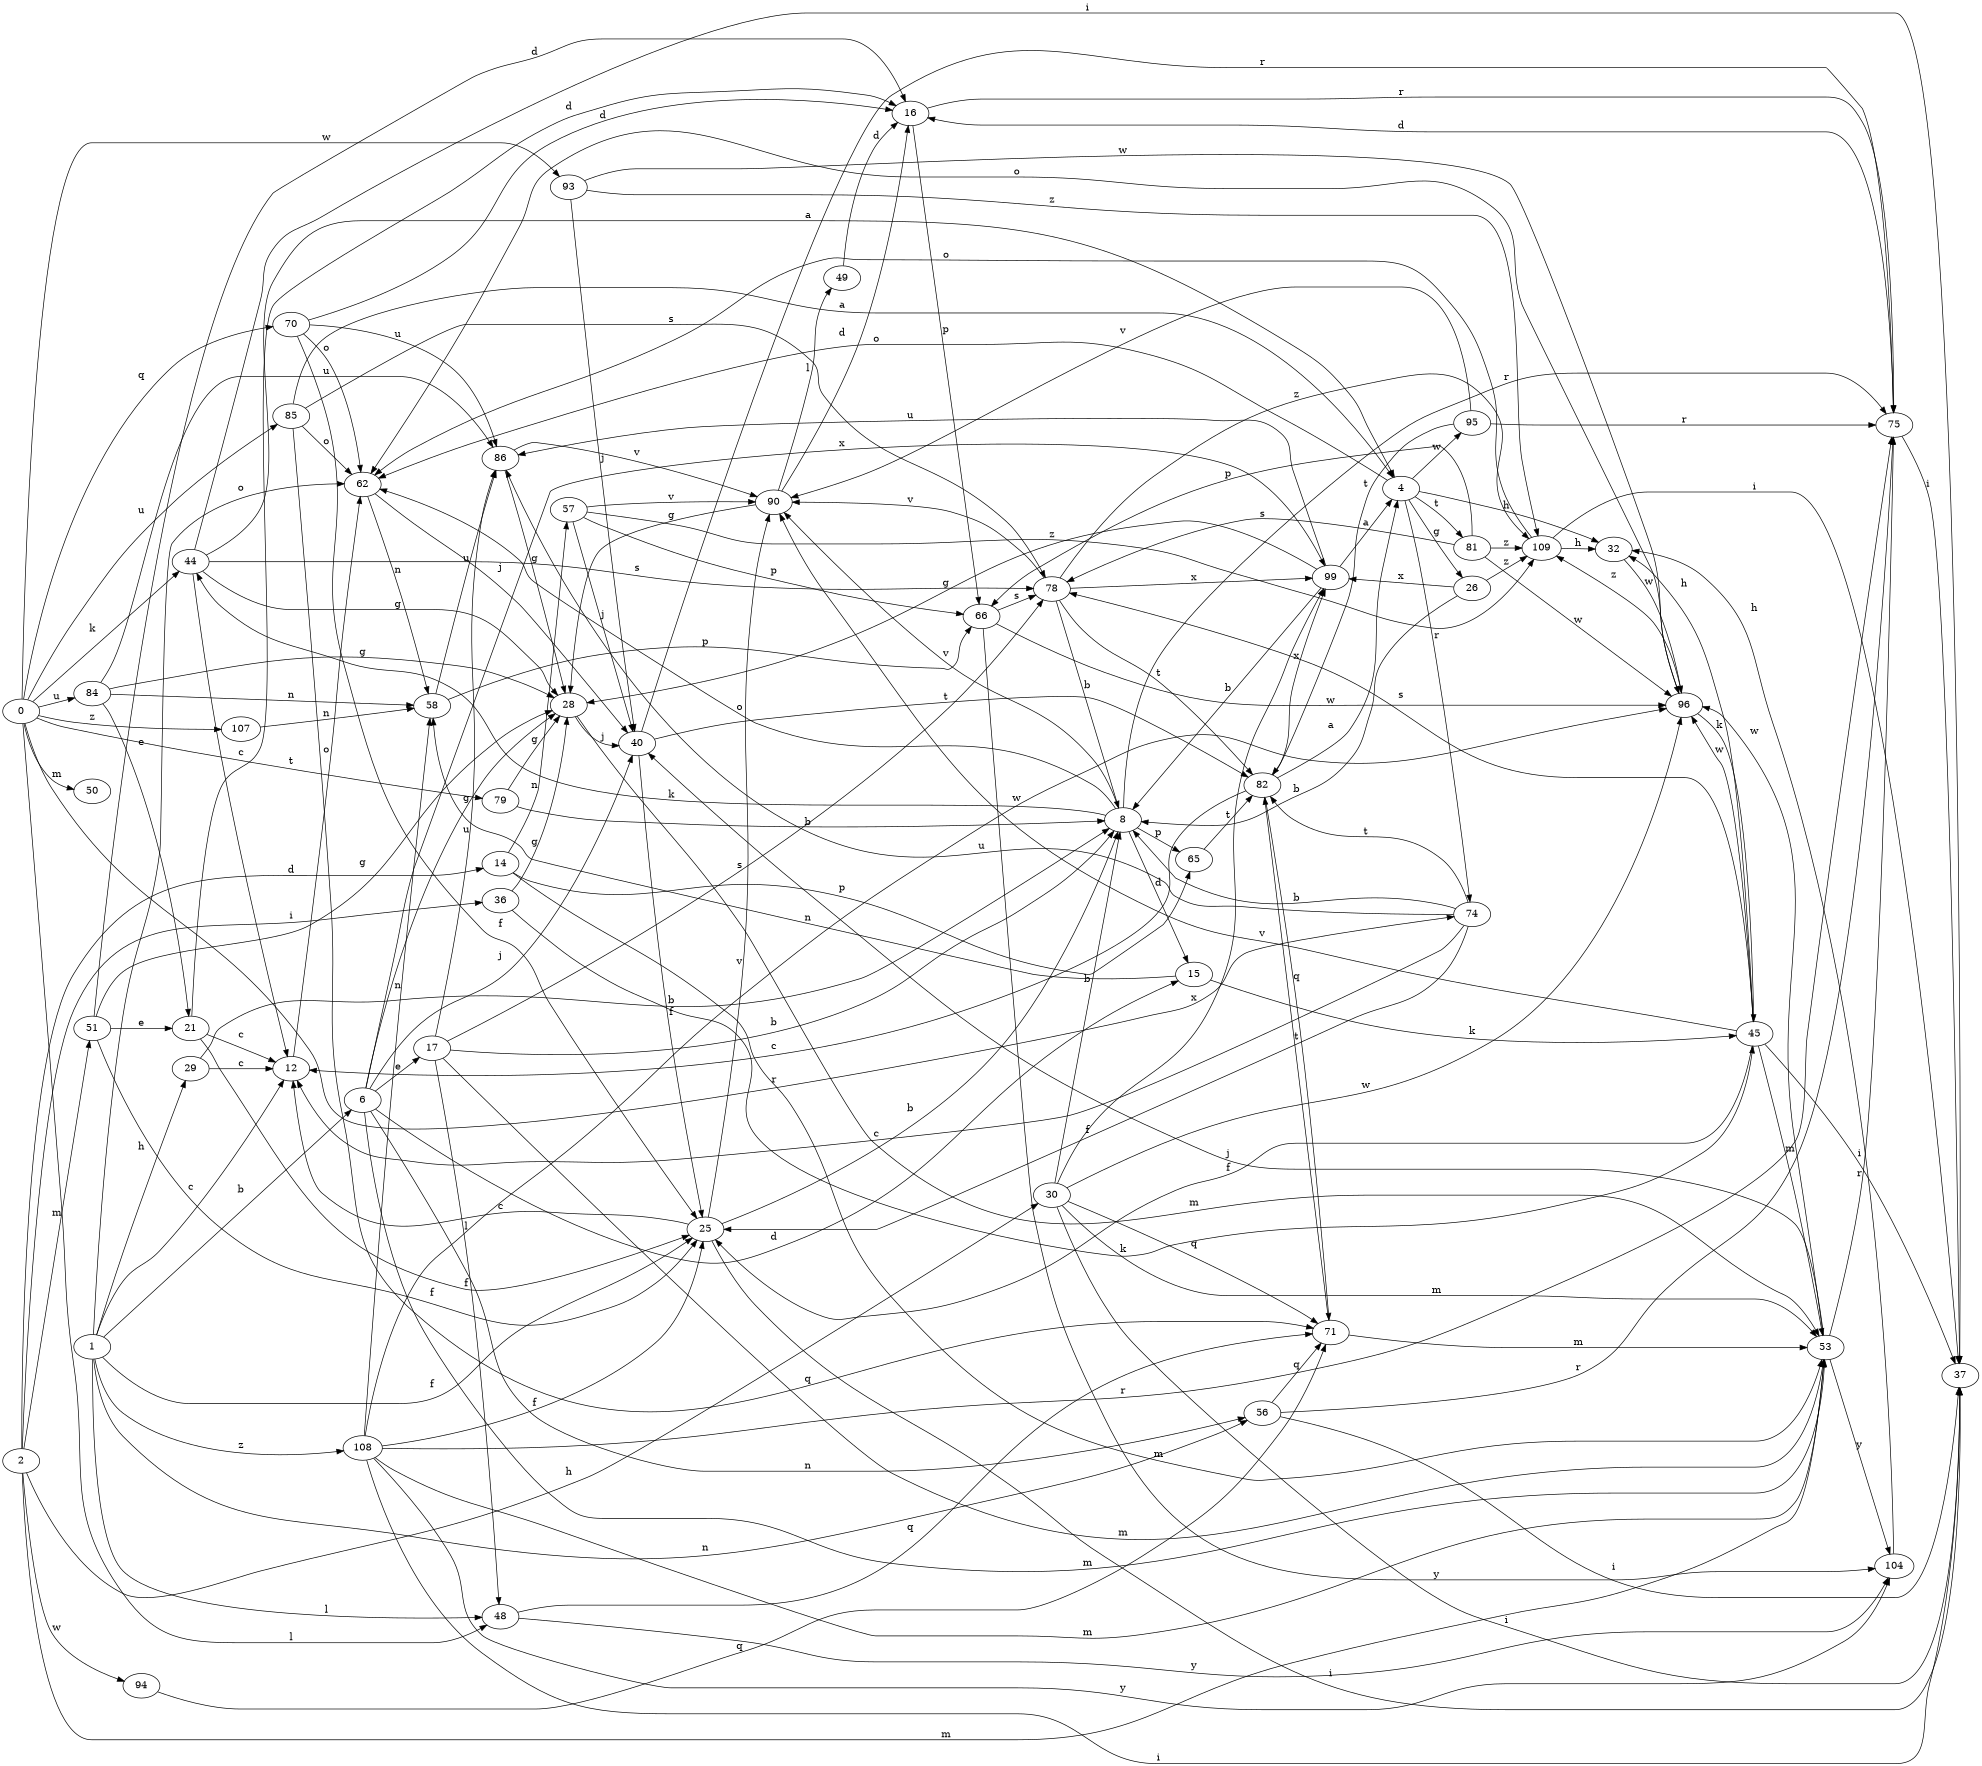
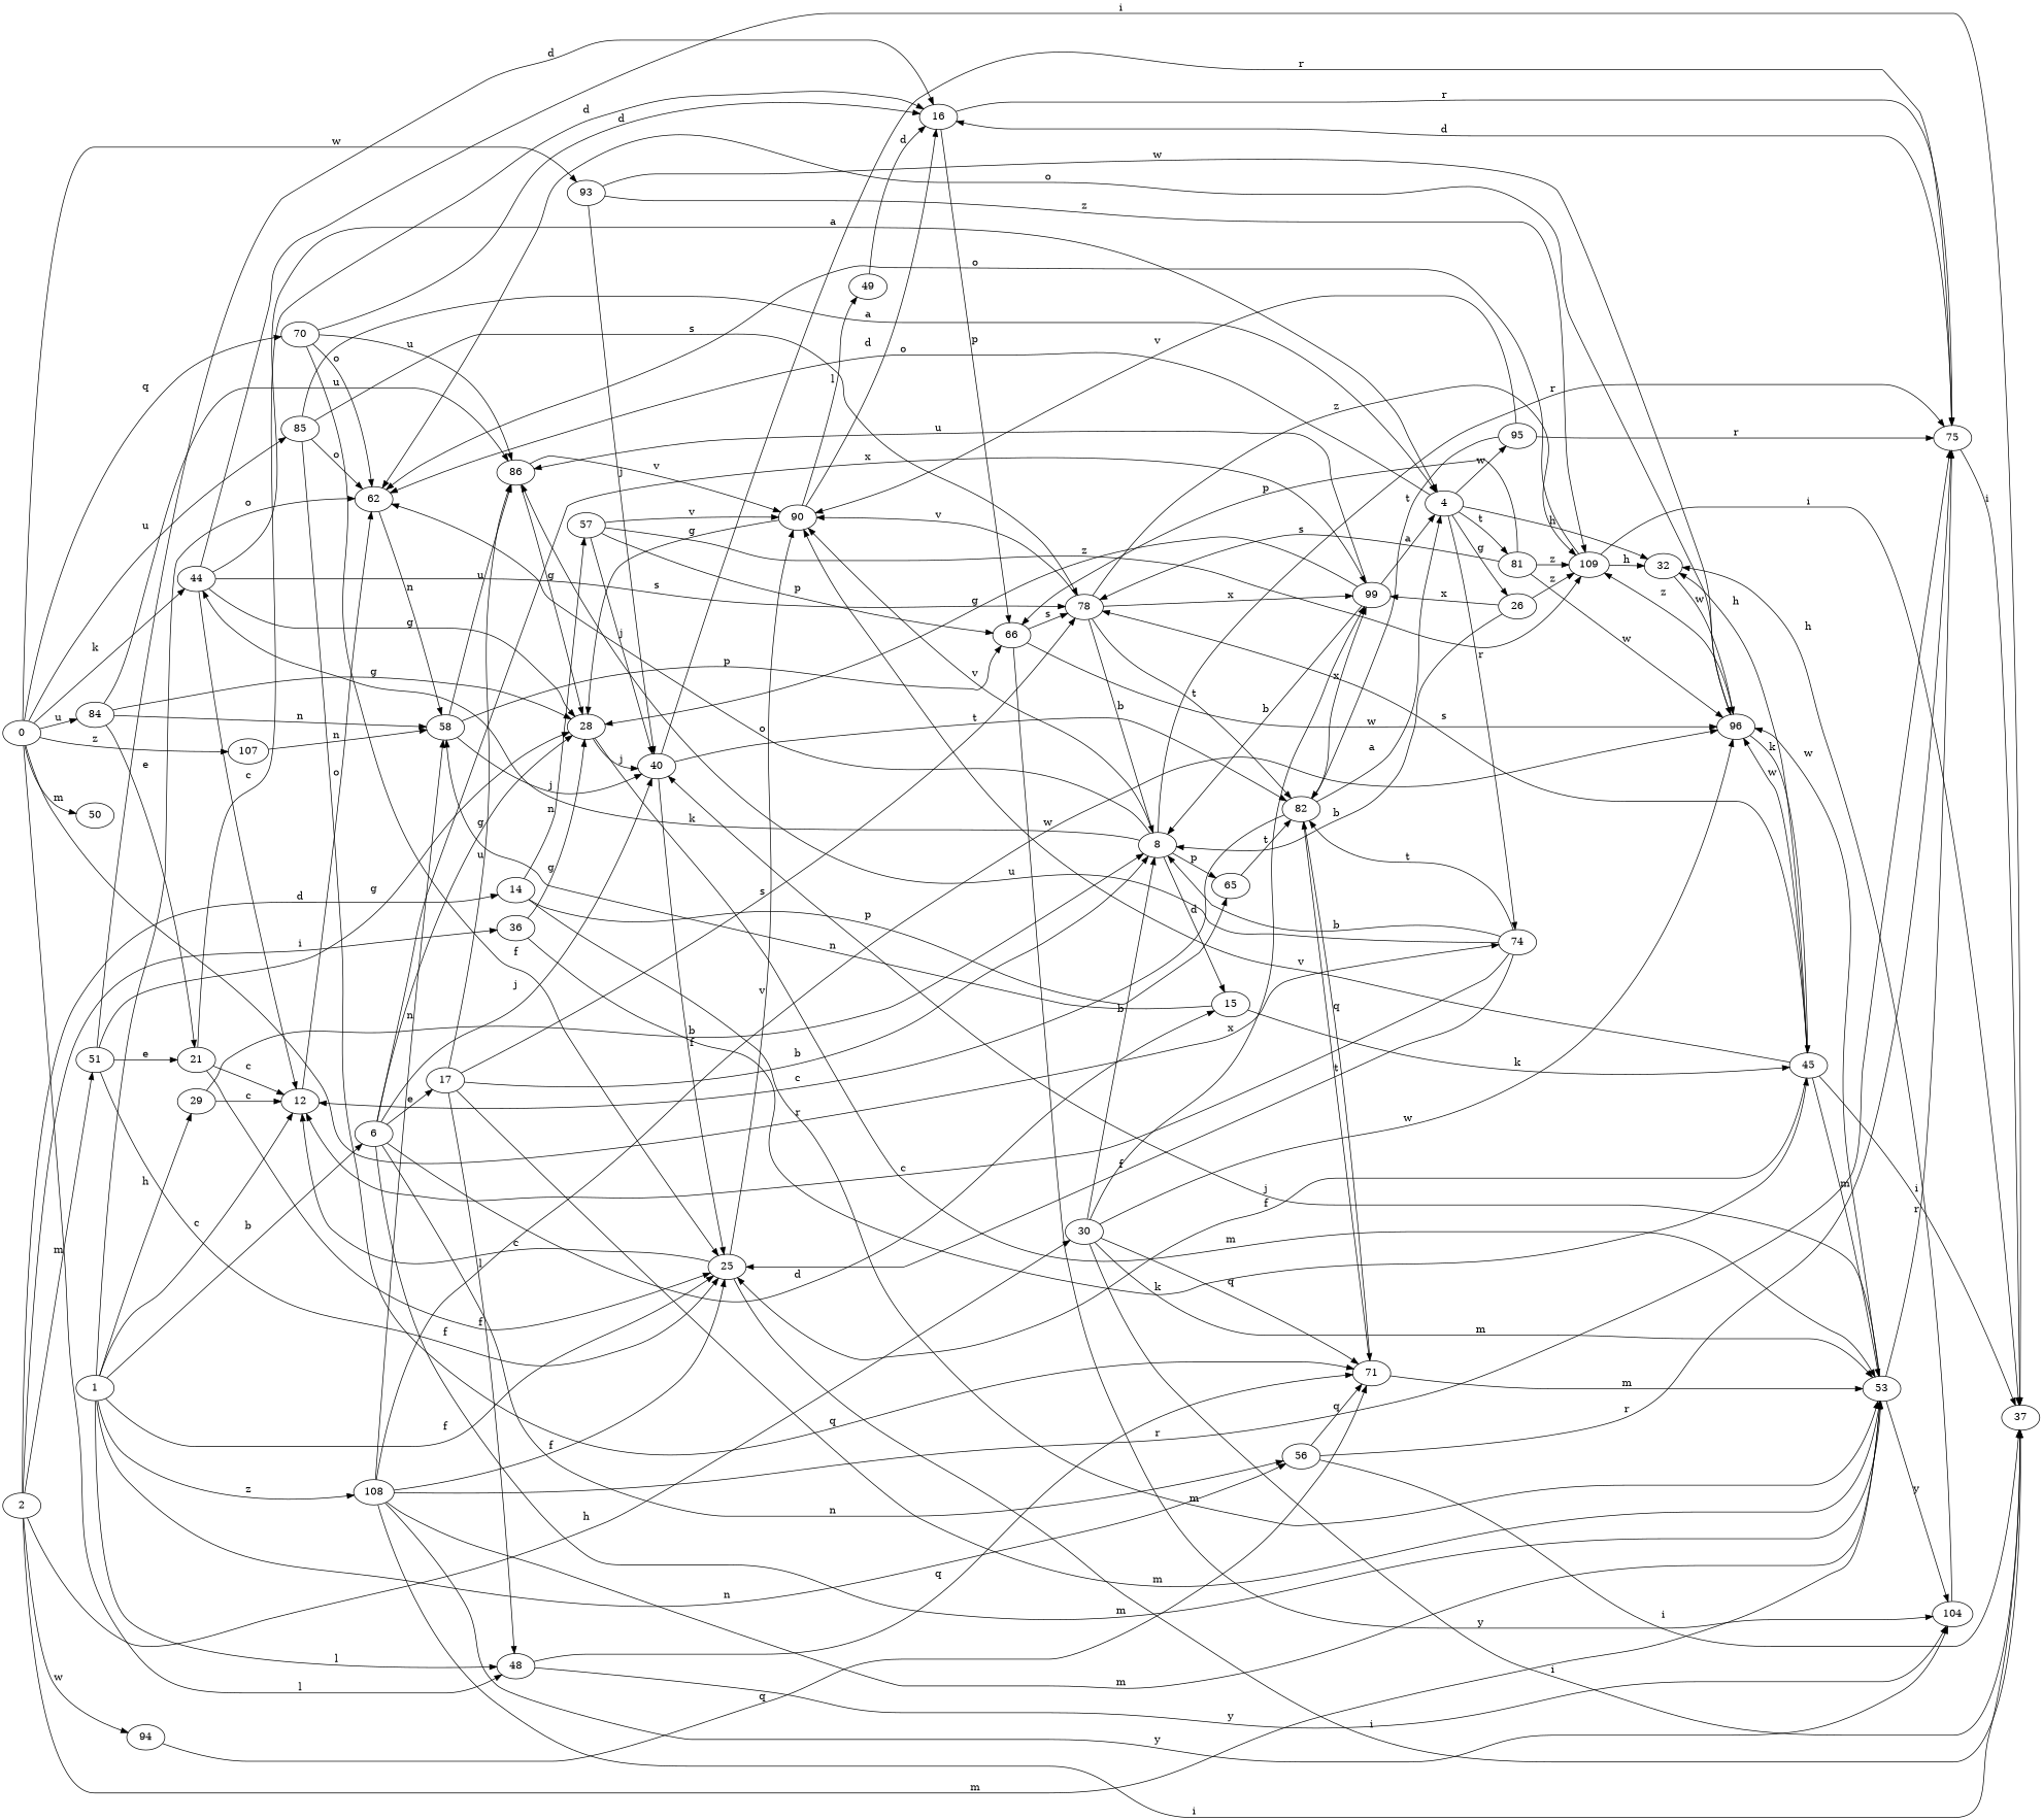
  strict digraph {
    rankdir=LR
    0
    44
    48
    50
    70
    74
-   79
    84
    85
    93
    107
    12
    4
    28
    78
    37
    71
    104
    25
    62
    16
    86
    8
    82
    58
    21
    40
    109
    96
    1
    6
    29
    56
    108
    53
    15
    17
    99
    90
    75
    2
    14
    30
    36
    51
    94
    65
    57
    45
    26
    32
    81
    95
    66
    49
    0 -> 44 [label=k]
    0 -> 48 [label=l]
    0 -> 50 [label=m]
    0 -> 70 [label=q]
    0 -> 74 [label=r]
-   0 -> 79 [label=t]
    0 -> 84 [label=u]
    0 -> 85 [label=u]
    0 -> 93 [label=w]
    0 -> 107 [label=z]
    44 -> 12 [label=c]
    44 -> 4 [label=a]
    44 -> 28 [label=g]
    44 -> 78 [label=s]
    44 -> 37 [label=i]
    48 -> 71 [label=q]
    48 -> 104 [label=y]
    70 -> 25 [label=f]
    70 -> 62 [label=o]
    70 -> 16 [label=d]
    70 -> 86 [label=u]
    74 -> 12 [label=c]
    74 -> 25 [label=f]
    74 -> 86 [label=u]
    74 -> 8 [label=b]
    74 -> 82 [label=t]
-   79 -> 28 [label=g]
-   79 -> 8 [label=b]
    84 -> 28 [label=g]
    84 -> 86 [label=u]
    84 -> 58 [label=n]
    84 -> 21 [label=e]
    85 -> 4 [label=a]
    85 -> 78 [label=s]
    85 -> 71 [label=q]
    85 -> 62 [label=o]
    93 -> 40 [label=j]
    93 -> 109 [label=z]
    93 -> 96 [label=w]
    107 -> 58 [label=n]
    12 -> 62 [label=o]
    4 -> 74 [label=r]
    4 -> 62 [label=o]
    4 -> 26 [label=g]
    4 -> 32 [label=h]
    4 -> 81 [label=t]
    4 -> 95 [label=w]
    28 -> 40 [label=j]
    28 -> 53 [label=m]
    78 -> 8 [label=b]
    78 -> 82 [label=t]
    78 -> 109 [label=z]
    78 -> 99 [label=x]
    78 -> 90 [label=v]
    71 -> 82 [label=t]
    71 -> 53 [label=m]
    104 -> 32 [label=h]
    25 -> 12 [label=c]
    25 -> 37 [label=i]
-   25 -> 8 [label=b]
    25 -> 90 [label=v]
    62 -> 58 [label=n]
-   62 -> 40 [label=j]
+   58 -> 40 [label=j]
    16 -> 75 [label=r]
    16 -> 66 [label=p]
    86 -> 28 [label=g]
    86 -> 90 [label=v]
    8 -> 44 [label=k]
    8 -> 62 [label=o]
    8 -> 15 [label=d]
    8 -> 90 [label=v]
    8 -> 75 [label=r]
    8 -> 65 [label=p]
    82 -> 12 [label=c]
    82 -> 4 [label=a]
    82 -> 71 [label=q]
    82 -> 99 [label=x]
    58 -> 86 [label=u]
    58 -> 66 [label=p]
    21 -> 12 [label=c]
    21 -> 25 [label=f]
    21 -> 16 [label=d]
    40 -> 25 [label=f]
    40 -> 82 [label=t]
    40 -> 75 [label=r]
    109 -> 37 [label=i]
    109 -> 62 [label=o]
    109 -> 32 [label=h]
    96 -> 62 [label=o]
    96 -> 109 [label=z]
    96 -> 45 [label=k]
    1 -> 48 [label=l]
    1 -> 12 [label=c]
    1 -> 25 [label=f]
    1 -> 62 [label=o]
    1 -> 6 [label=b]
    1 -> 29 [label=h]
    1 -> 56 [label=n]
    1 -> 108 [label=z]
    6 -> 28 [label=g]
    6 -> 40 [label=j]
    6 -> 56 [label=n]
    6 -> 53 [label=m]
    6 -> 15 [label=d]
    6 -> 17 [label=e]
    6 -> 99 [label=x]
    29 -> 12 [label=c]
    29 -> 8 [label=b]
    56 -> 37 [label=i]
    56 -> 71 [label=q]
    56 -> 75 [label=r]
    108 -> 37 [label=i]
    108 -> 104 [label=y]
    108 -> 25 [label=f]
    108 -> 58 [label=n]
    108 -> 96 [label=w]
    108 -> 53 [label=m]
    108 -> 75 [label=r]
    53 -> 104 [label=y]
    53 -> 40 [label=j]
    53 -> 96 [label=w]
    53 -> 75 [label=r]
    15 -> 58 [label=n]
    15 -> 45 [label=k]
    17 -> 48 [label=l]
    17 -> 78 [label=s]
    17 -> 86 [label=u]
    17 -> 8 [label=b]
    17 -> 53 [label=m]
    99 -> 4 [label=a]
    99 -> 28 [label=g]
    99 -> 86 [label=u]
    99 -> 8 [label=b]
    90 -> 28 [label=g]
    90 -> 16 [label=d]
    90 -> 49 [label=l]
    75 -> 37 [label=i]
    75 -> 16 [label=d]
    2 -> 53 [label=m]
    2 -> 14 [label=d]
    2 -> 30 [label=h]
    2 -> 36 [label=i]
    2 -> 51 [label=m]
    2 -> 94 [label=w]
    14 -> 53 [label=m]
    14 -> 65 [label=p]
    14 -> 57 [label=n]
    30 -> 37 [label=i]
    30 -> 71 [label=q]
    30 -> 8 [label=b]
    30 -> 96 [label=w]
    30 -> 53 [label=m]
    30 -> 99 [label=x]
    36 -> 28 [label=g]
    36 -> 45 [label=k]
    51 -> 28 [label=g]
    51 -> 25 [label=f]
    51 -> 16 [label=d]
    51 -> 21 [label=e]
    94 -> 71 [label=q]
    65 -> 82 [label=t]
    57 -> 40 [label=j]
    57 -> 109 [label=z]
    57 -> 90 [label=v]
    57 -> 66 [label=p]
    45 -> 78 [label=s]
    45 -> 37 [label=i]
    45 -> 25 [label=f]
    45 -> 96 [label=w]
    45 -> 53 [label=m]
    45 -> 90 [label=v]
    45 -> 32 [label=h]
    26 -> 8 [label=b]
    26 -> 109 [label=z]
    26 -> 99 [label=x]
    32 -> 96 [label=w]
    81 -> 78 [label=s]
    81 -> 109 [label=z]
    81 -> 96 [label=w]
    81 -> 66 [label=p]
    95 -> 82 [label=t]
    95 -> 90 [label=v]
    95 -> 75 [label=r]
    66 -> 78 [label=s]
    66 -> 104 [label=y]
    66 -> 96 [label=w]
    49 -> 16 [label=d]
  }
